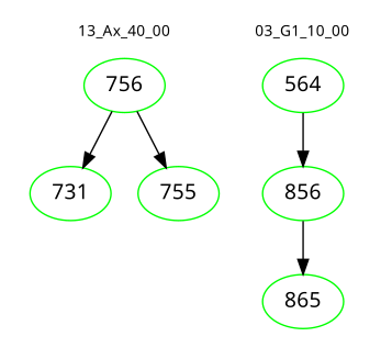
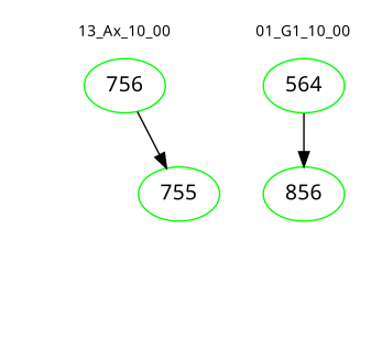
  digraph {
    fontname="Noto Sans"
    node [color=green fontname="Noto Sans"]
    edge [color=black fontname="Noto Sans"]
    n1 [label=756]
-   n2 [label=731]
    n3 [label=755]
    n4 [label=564]
    n5 [label=856]
-   n6 [label=865]
    subgraph cluster_1 {
      color=white
      fontsize=10
-     label="13_Ax_40_00"
+     label="13_Ax_10_00"
      n1
-     n2
      n3
    }
    subgraph cluster_2 {
      color=white
      fontsize=10
-     label="03_G1_10_00"
+     label="01_G1_10_00"
      n4
      n5
-     n6
    }
-   n1 -> n2
    n1 -> n3
    n4 -> n5
-   n5 -> n6
  }
